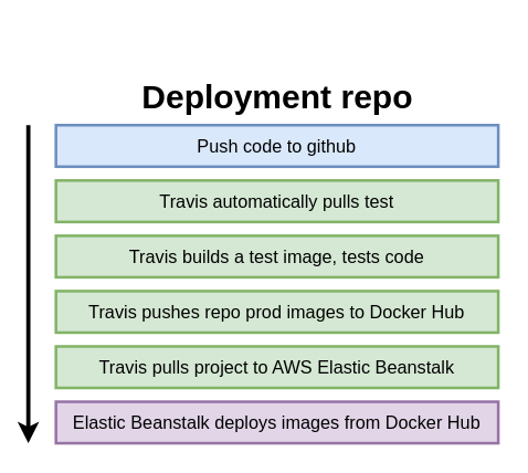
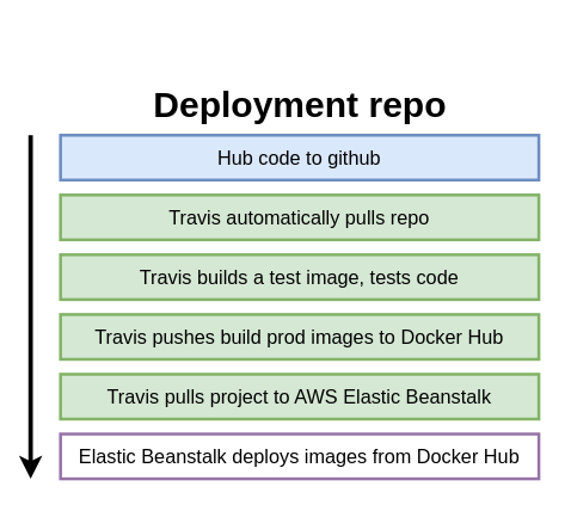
  <mxCell id="0" />
  <mxCell id="1" parent="0" />
  <mxCell id="2" value="" style="endArrow=classic;html=1;strokeWidth=3;fontSize=13;" edge="1" parent="1"><mxGeometry width="50" height="50" relative="1" as="geometry"><mxPoint x="20" y="90" as="sourcePoint" /><mxPoint x="20" y="320" as="targetPoint" /></mxGeometry></mxCell>
- <mxCell id="3" value="Push code to github" style="rounded=0;whiteSpace=wrap;html=1;fontSize=13;strokeWidth=2;fillColor=#dae8fc;strokeColor=#6c8ebf;" vertex="1" parent="1"><mxGeometry x="40" y="90" width="320" height="30" as="geometry" /></mxCell>
- <mxCell id="4" value="Travis automatically pulls test" style="rounded=0;whiteSpace=wrap;html=1;fontSize=13;strokeWidth=2;fillColor=#d5e8d4;strokeColor=#82b366;" vertex="1" parent="1"><mxGeometry x="40" y="130" width="320" height="30" as="geometry" /></mxCell>
+ <mxCell id="3" value="Hub code to github" style="rounded=0;whiteSpace=wrap;html=1;fontSize=13;strokeWidth=2;fillColor=#dae8fc;strokeColor=#6c8ebf;" vertex="1" parent="1"><mxGeometry x="40" y="90" width="320" height="30" as="geometry" /></mxCell>
+ <mxCell id="4" value="Travis automatically pulls repo" style="rounded=0;whiteSpace=wrap;html=1;fontSize=13;strokeWidth=2;fillColor=#d5e8d4;strokeColor=#82b366;" vertex="1" parent="1"><mxGeometry x="40" y="130" width="320" height="30" as="geometry" /></mxCell>
  <mxCell id="5" value="Travis builds a test image, tests code" style="rounded=0;whiteSpace=wrap;html=1;fontSize=13;strokeWidth=2;fillColor=#d5e8d4;strokeColor=#82b366;" vertex="1" parent="1"><mxGeometry x="40" y="170" width="320" height="30" as="geometry" /></mxCell>
- <mxCell id="6" value="Travis pushes repo prod images to Docker Hub" style="rounded=0;whiteSpace=wrap;html=1;fontSize=13;strokeWidth=2;fillColor=#d5e8d4;strokeColor=#82b366;" vertex="1" parent="1"><mxGeometry x="40" y="210" width="320" height="30" as="geometry" /></mxCell>
+ <mxCell id="6" value="Travis pushes build prod images to Docker Hub" style="rounded=0;whiteSpace=wrap;html=1;fontSize=13;strokeWidth=2;fillColor=#d5e8d4;strokeColor=#82b366;" vertex="1" parent="1"><mxGeometry x="40" y="210" width="320" height="30" as="geometry" /></mxCell>
  <mxCell id="7" value="Travis pulls project to AWS Elastic Beanstalk" style="rounded=0;whiteSpace=wrap;html=1;fontSize=13;strokeWidth=2;fillColor=#d5e8d4;strokeColor=#82b366;" vertex="1" parent="1"><mxGeometry x="40" y="250" width="320" height="30" as="geometry" /></mxCell>
- <mxCell id="8" value="Elastic Beanstalk deploys images from Docker Hub" style="rounded=0;whiteSpace=wrap;html=1;fontSize=13;strokeWidth=2;fillColor=#e1d5e7;strokeColor=#9673a6;" vertex="1" parent="1"><mxGeometry x="40" y="290" width="320" height="30" as="geometry" /></mxCell>
+ <mxCell id="8" value="Elastic Beanstalk deploys images from Docker Hub" style="rounded=0;whiteSpace=wrap;html=1;fontSize=13;strokeWidth=2;fillColor=#ffffff;strokeColor=#9673a6;" vertex="1" parent="1"><mxGeometry x="40" y="290" width="320" height="30" as="geometry" /></mxCell>
  <mxCell id="9" value="&amp;nbsp;" style="text;strokeColor=none;fillColor=none;html=1;fontSize=24;fontStyle=1;verticalAlign=middle;align=center;" vertex="1" parent="1"><mxGeometry x="40" y="20" width="100" height="40" as="geometry" /></mxCell>
  <mxCell id="10" value="&lt;div style=&quot;font-size: 24px&quot;&gt;Deployment repo&lt;/div&gt;" style="text;strokeColor=none;fillColor=none;html=1;fontSize=24;fontStyle=1;verticalAlign=middle;align=center;" vertex="1" parent="1"><mxGeometry x="150" y="50" width="100" height="40" as="geometry" /></mxCell>
